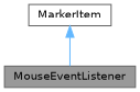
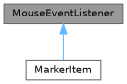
  digraph {
    node [color=gray40 fontname=Helvetica fontsize=10 shape=box style=filled]
    n1 [fillcolor=grey60 fontcolor=black height=0.2 label=MouseEventListener width=0.4]
    n2 [fillcolor=white height=0.2 label=MarkerItem width=0.4]
-   n2 -> n1 [color=steelblue1 dir=back fontname=Helvetica fontsize=10 labelfontname=Helvetica labelfontsize=10 style=solid]
+   n1 -> n2 [color=steelblue1 dir=back fontname=Helvetica fontsize=10 labelfontname=Helvetica labelfontsize=10 style=solid]
  }
